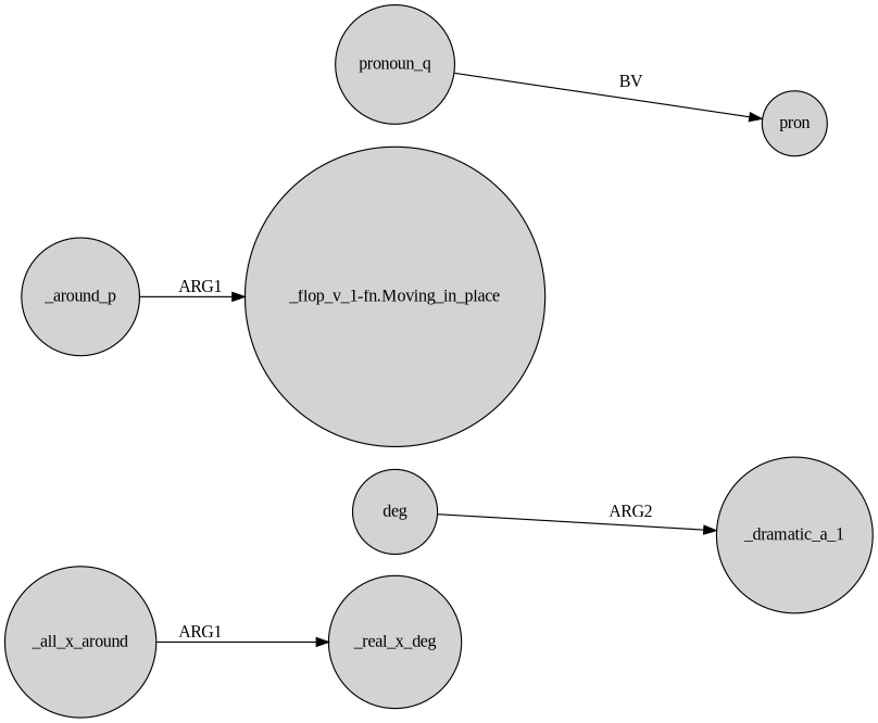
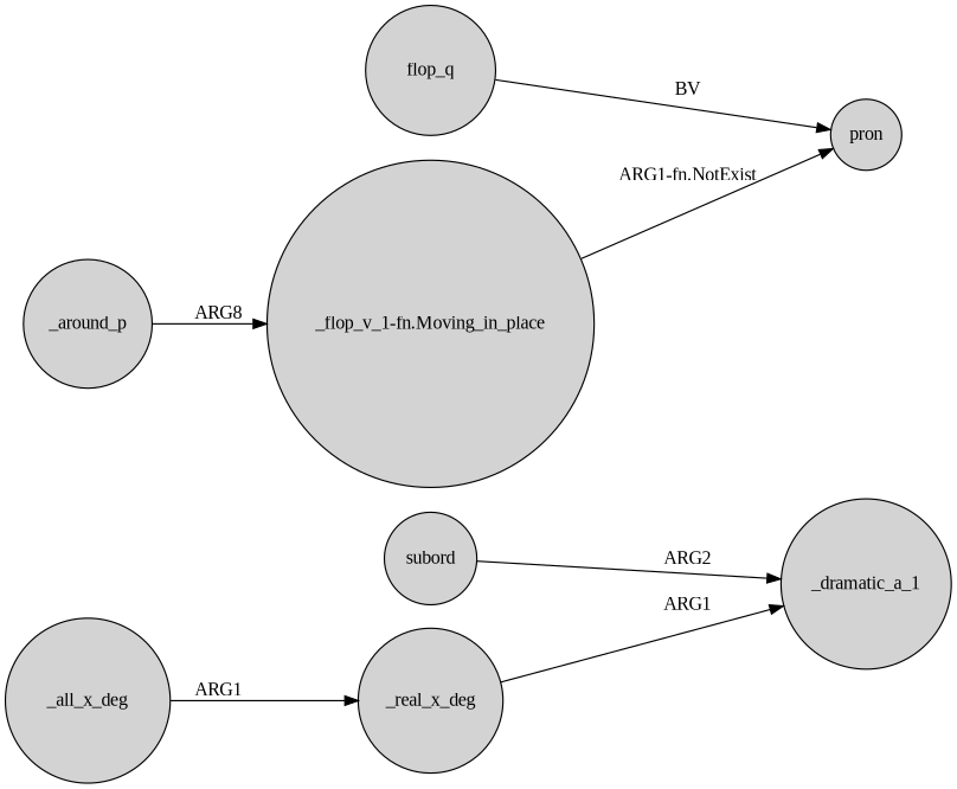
  digraph {
    fontname="Liberation Serif"
    rankdir=LR
    node [fontname="Liberation Serif" shape=circle style=filled]
    edge [fontname="Liberation Serif"]
-   subord [label=deg]
+   subord
    _dramatic_a_1
    "_flop_v_1-fn.Moving_in_place"
    pron
    _real_x_deg
    _around_p
-   _all_x_deg [label=_all_x_around]
-   pronoun_q
+   _all_x_deg
+   pronoun_q [label=flop_q]
    subord -> _dramatic_a_1 [label=ARG2]
-   _around_p -> "_flop_v_1-fn.Moving_in_place" [label=ARG1]
+   "_flop_v_1-fn.Moving_in_place" -> pron [label="ARG1-fn.NotExist"]
+   _real_x_deg -> _dramatic_a_1 [label=ARG1]
+   _around_p -> "_flop_v_1-fn.Moving_in_place" [label=ARG8]
    _all_x_deg -> _real_x_deg [label=ARG1]
    pronoun_q -> pron [label=BV]
  }
